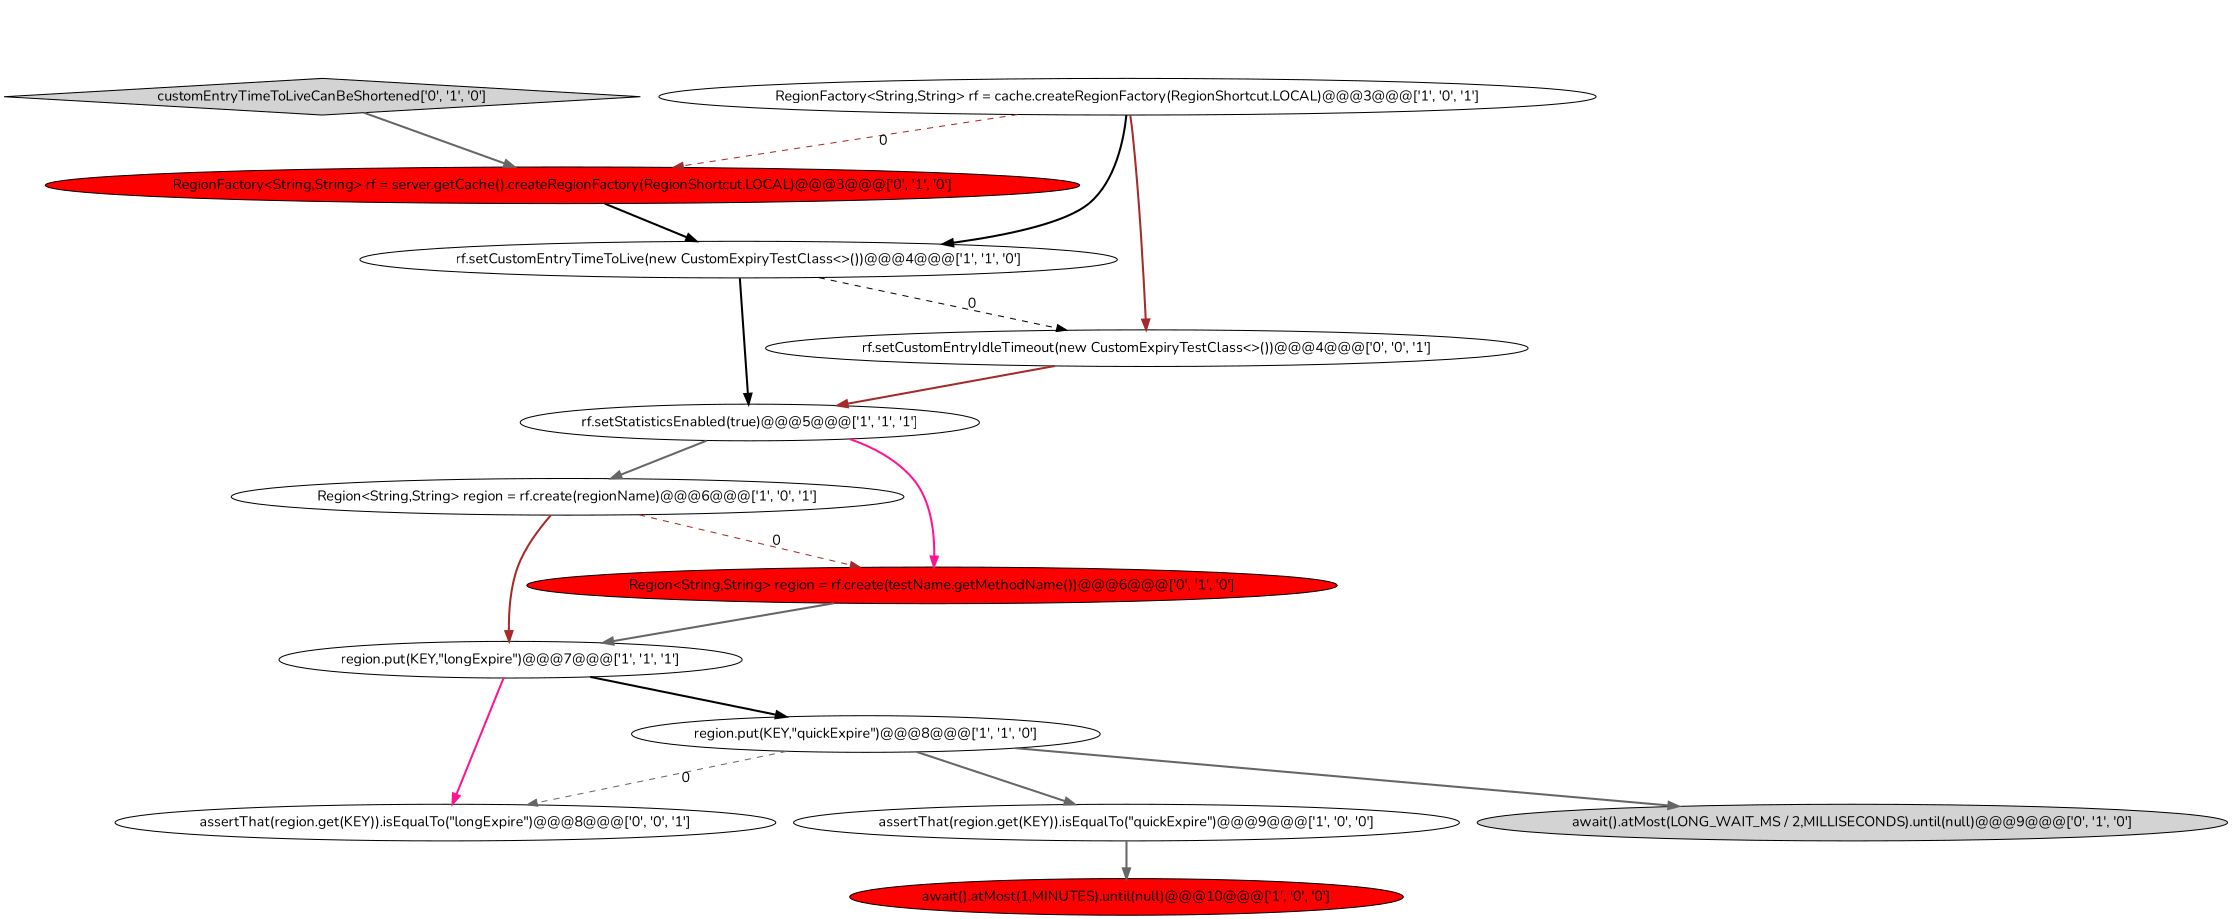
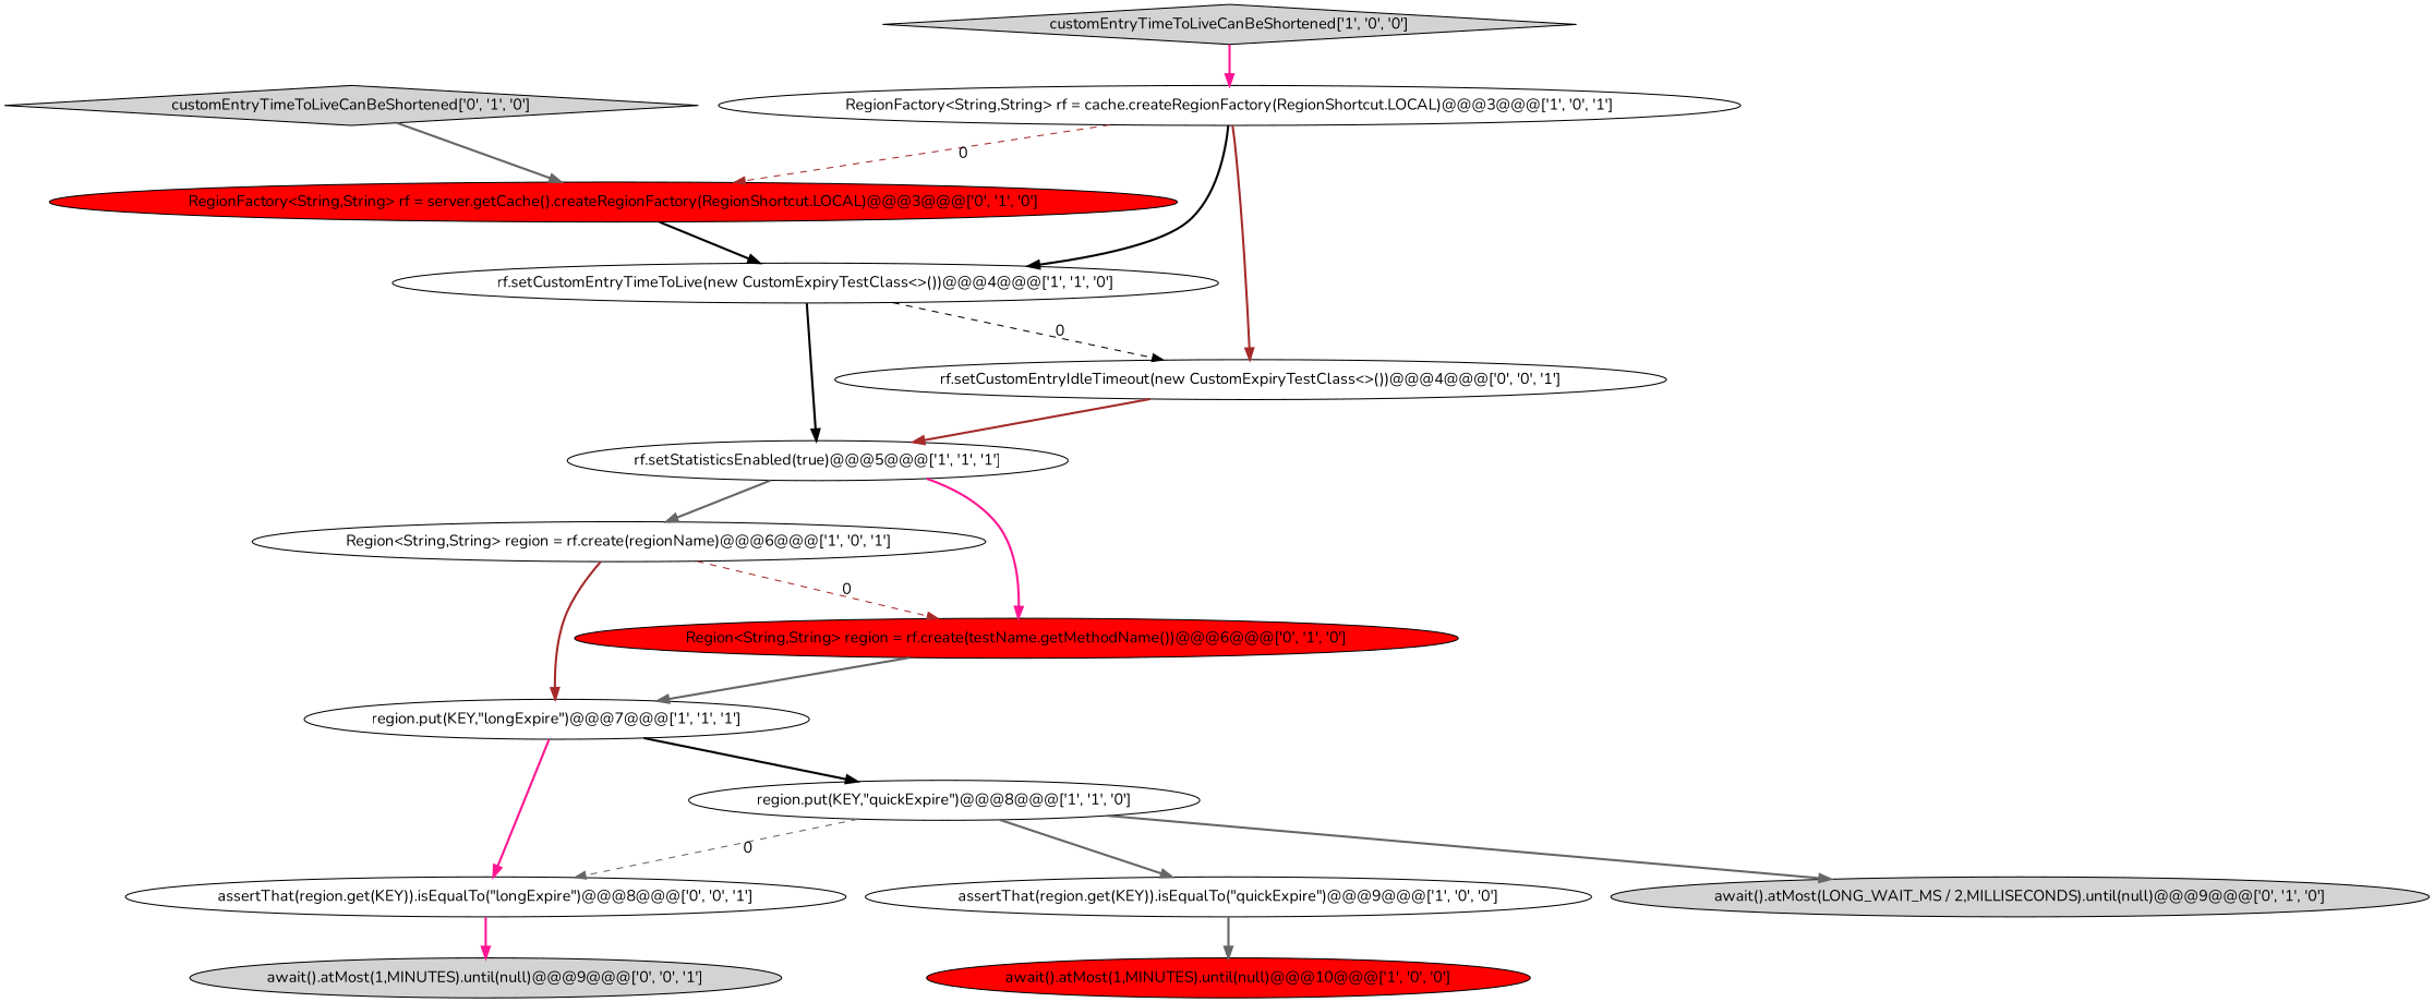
  digraph {
    fontname=Nunito
    node [fillcolor=white fontname=Nunito shape=ellipse style=filled]
    edge [color=gray40 fontname=Nunito style=bold]
    n1 [label="region.put(KEY,\"quickExpire\")@@@8@@@['1', '1', '0']"]
    n2 [fillcolor=lightgray label="await().atMost(LONG_WAIT_MS / 2,MILLISECONDS).until(null)@@@9@@@['0', '1', '0']"]
    n3 [label="assertThat(region.get(KEY)).isEqualTo(\"longExpire\")@@@8@@@['0', '0', '1']"]
    n4 [label="assertThat(region.get(KEY)).isEqualTo(\"quickExpire\")@@@9@@@['1', '0', '0']"]
+   n5 [fillcolor=lightgray label="await().atMost(1,MINUTES).until(null)@@@9@@@['0', '0', '1']"]
    n6 [fillcolor=red label="await().atMost(1,MINUTES).until(null)@@@10@@@['1', '0', '0']"]
+   n7 [fillcolor=lightgray label="customEntryTimeToLiveCanBeShortened['1', '0', '0']" shape=diamond]
    n8 [label="RegionFactory<String,String> rf = cache.createRegionFactory(RegionShortcut.LOCAL)@@@3@@@['1', '0', '1']"]
    n9 [fillcolor=red label="RegionFactory<String,String> rf = server.getCache().createRegionFactory(RegionShortcut.LOCAL)@@@3@@@['0', '1', '0']"]
    n10 [label="rf.setCustomEntryIdleTimeout(new CustomExpiryTestClass<>())@@@4@@@['0', '0', '1']"]
    n11 [label="rf.setCustomEntryTimeToLive(new CustomExpiryTestClass<>())@@@4@@@['1', '1', '0']"]
    n12 [label="rf.setStatisticsEnabled(true)@@@5@@@['1', '1', '1']"]
    n13 [label="Region<String,String> region = rf.create(regionName)@@@6@@@['1', '0', '1']"]
    n14 [fillcolor=red label="Region<String,String> region = rf.create(testName.getMethodName())@@@6@@@['0', '1', '0']"]
    n15 [label="region.put(KEY,\"longExpire\")@@@7@@@['1', '1', '1']"]
    n16 [fillcolor=lightgray label="customEntryTimeToLiveCanBeShortened['0', '1', '0']" shape=diamond]
    n1 -> n2
    n1 -> n3 [label=0 style=dashed]
    n1 -> n4
+   n3 -> n5 [color=deeppink]
    n4 -> n6
+   n7 -> n8 [color=deeppink]
    n8 -> n9 [color=brown label=0 style=dashed]
    n8 -> n10 [color=brown]
    n8 -> n11 [color=black]
    n9 -> n11 [color=black]
    n10 -> n12 [color=brown]
    n11 -> n10 [color=black label=0 style=dashed]
    n11 -> n12 [color=black]
    n12 -> n13
    n12 -> n14 [color=deeppink]
    n13 -> n14 [color=brown label=0 style=dashed]
    n13 -> n15 [color=brown]
    n14 -> n15
    n15 -> n1 [color=black]
    n15 -> n3 [color=deeppink]
    n16 -> n9
  }
